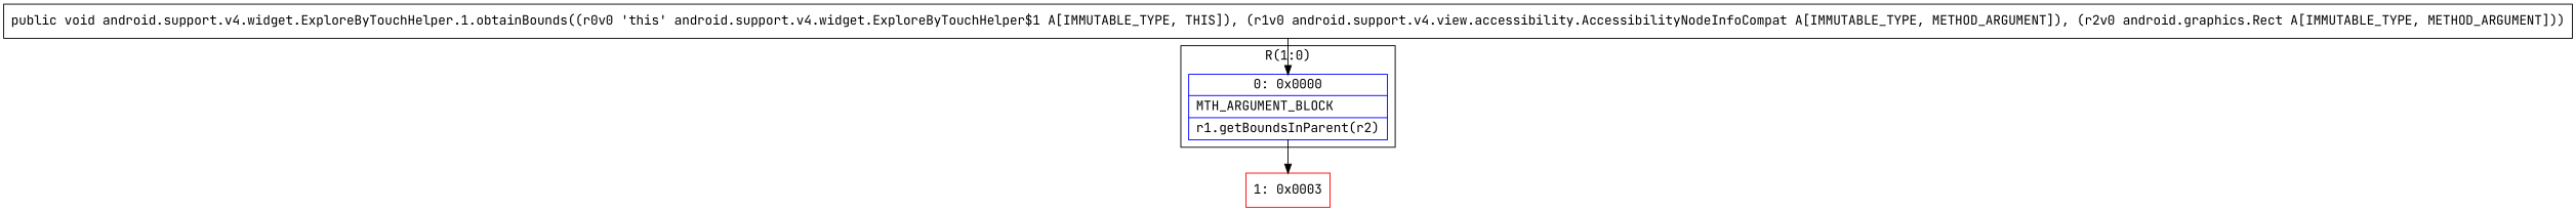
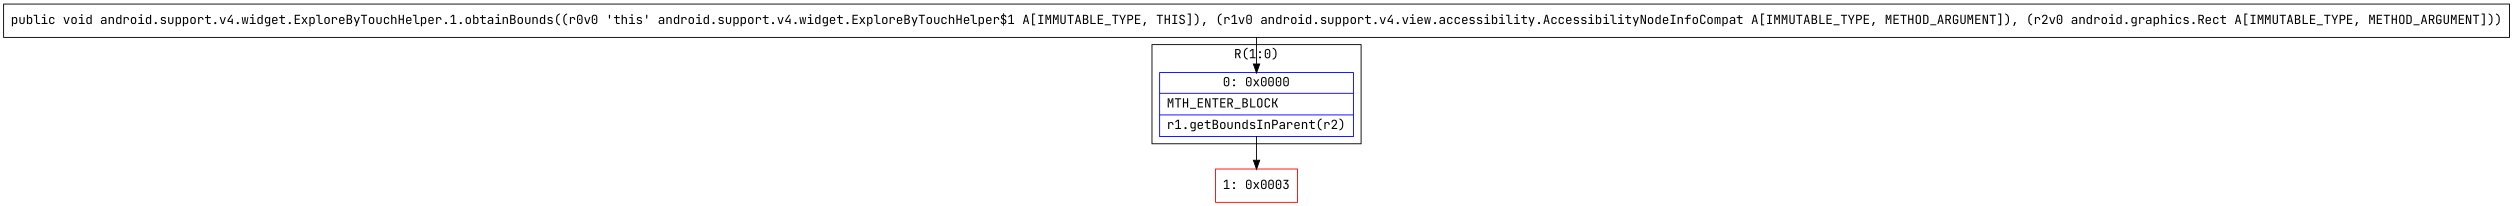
  digraph {
    fontname="JetBrains Mono"
    node [shape=record fontname="JetBrains Mono"]
    edge [fontname="JetBrains Mono"]
-   n1 [color=blue label="{0\:\ 0x0000|MTH_ARGUMENT_BLOCK\l|r1.getBoundsInParent(r2)\l}"]
+   n1 [color=blue label="{0\:\ 0x0000|MTH_ENTER_BLOCK\l|r1.getBoundsInParent(r2)\l}"]
    n2 [color=red label="{1\:\ 0x0003}"]
    n3 [label="{public void android.support.v4.widget.ExploreByTouchHelper.1.obtainBounds((r0v0 'this' android.support.v4.widget.ExploreByTouchHelper$1 A[IMMUTABLE_TYPE, THIS]), (r1v0 android.support.v4.view.accessibility.AccessibilityNodeInfoCompat A[IMMUTABLE_TYPE, METHOD_ARGUMENT]), (r2v0 android.graphics.Rect A[IMMUTABLE_TYPE, METHOD_ARGUMENT])) }"]
    subgraph cluster_1 {
      label="R(1:0)"
      n1
    }
    n1 -> n2
    n3 -> n1
  }
